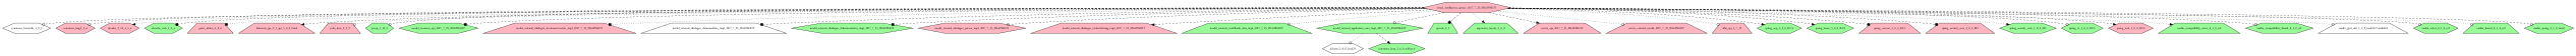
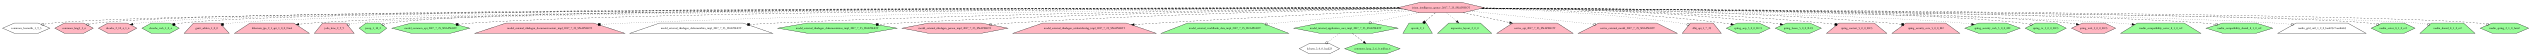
  digraph {
    fontname="EB Garamond"
    node [fillcolor=palegreen fontname="EB Garamond" fontsize=10.0 shape=hexagon style=filled]
    edge [arrowhead=odot fontname="EB Garamond" style=dashed]
    citizen_intelligence_agency_2017_7_25_SNAPSHOT [fillcolor=lightpink]
    commons_beanutils_1_9_3 [fillcolor=white]
    commons_lang3_3_6 [fillcolor=lightpink]
    ehcache_2_10_4_1_4 [fillcolor=lightpink]
    n5 [label=ehcache_web_1_0_4]
    gantt_addon_1_0_0 [fillcolor=lightpink shape=trapezium]
    hibernate_jpa_2_1_api_1_0_0_Final [fillcolor=lightpink shape=trapezium]
    joda_time_2_9_9 [fillcolor=lightpink shape=trapezium]
    jsoup_1_10_2
    model_common_api_2017_7_25_SNAPSHOT
    model_external_riksdagen_documentcontent_impl_2017_7_25_SNAPSHOT [fillcolor=lightpink shape=trapezium]
    model_external_riksdagen_dokumentlista_impl_2017_7_25_SNAPSHOT [fillcolor=white shape=trapezium]
    model_external_riksdagen_dokumentstatus_impl_2017_7_25_SNAPSHOT
    model_external_riksdagen_person_impl_2017_7_25_SNAPSHOT [fillcolor=lightpink]
    model_external_riksdagen_utskottsforslag_impl_2017_7_25_SNAPSHOT [fillcolor=lightpink shape=trapezium]
    model_external_worldbank_data_impl_2017_7_25_SNAPSHOT [shape=trapezium]
    model_internal_application_user_impl_2017_7_25_SNAPSHOT
    qrcode_2_1 [shape=trapezium]
    responsive_layout_2_0_0 [shape=trapezium]
    service_api_2017_7_25_SNAPSHOT [fillcolor=lightpink shape=trapezium]
    n21 [fillcolor=lightpink label=service_external_model_2017_7_25_SNAPSHOT shape=trapezium]
    slf4j_api_1_7_25 [fillcolor=lightpink shape=trapezium]
    spring_aop_5_0_0_RC3
    spring_beans_5_0_0_RC3
    spring_context_5_0_0_RC3 [fillcolor=lightpink shape=trapezium]
    spring_security_core_5_0_0_M2 [fillcolor=lightpink shape=trapezium]
    spring_security_web_5_0_0_M2
    spring_tx_5_0_0_RC3
    spring_web_5_0_0_RC3 [fillcolor=lightpink]
    vaadin_compatibility_server_8_1_0_rc2 [shape=trapezium]
    vaadin_compatibility_shared_8_1_0_rc2
    vaadin_grid_util_1_2_0_hack23v7vaadin8r3 [fillcolor=white shape=trapezium]
    vaadin_server_8_1_0_rc2
    vaadin_shared_8_1_0_rc2 [shape=trapezium]
    vaadin_spring_2_1_0_beta2
    dcharts_2_0_0_hack23 [fillcolor=white]
    commons_lang_2_6_0_redhat_6
    citizen_intelligence_agency_2017_7_25_SNAPSHOT -> commons_beanutils_1_9_3
    citizen_intelligence_agency_2017_7_25_SNAPSHOT -> commons_lang3_3_6
    citizen_intelligence_agency_2017_7_25_SNAPSHOT -> ehcache_2_10_4_1_4 [arrowhead=normal style=dotted]
    citizen_intelligence_agency_2017_7_25_SNAPSHOT -> n5 [arrowhead=box]
    citizen_intelligence_agency_2017_7_25_SNAPSHOT -> gantt_addon_1_0_0 [arrowhead=box style=dotted]
    citizen_intelligence_agency_2017_7_25_SNAPSHOT -> hibernate_jpa_2_1_api_1_0_0_Final [arrowhead=normal]
    citizen_intelligence_agency_2017_7_25_SNAPSHOT -> joda_time_2_9_9 [style=dotted]
    citizen_intelligence_agency_2017_7_25_SNAPSHOT -> jsoup_1_10_2
    citizen_intelligence_agency_2017_7_25_SNAPSHOT -> model_common_api_2017_7_25_SNAPSHOT [arrowhead=box]
    citizen_intelligence_agency_2017_7_25_SNAPSHOT -> model_external_riksdagen_documentcontent_impl_2017_7_25_SNAPSHOT [arrowhead=box style=dotted]
    citizen_intelligence_agency_2017_7_25_SNAPSHOT -> model_external_riksdagen_dokumentlista_impl_2017_7_25_SNAPSHOT [arrowhead=box]
    citizen_intelligence_agency_2017_7_25_SNAPSHOT -> model_external_riksdagen_dokumentstatus_impl_2017_7_25_SNAPSHOT [arrowhead=box]
    citizen_intelligence_agency_2017_7_25_SNAPSHOT -> model_external_riksdagen_person_impl_2017_7_25_SNAPSHOT
    citizen_intelligence_agency_2017_7_25_SNAPSHOT -> model_external_riksdagen_utskottsforslag_impl_2017_7_25_SNAPSHOT [arrowhead=normal]
    citizen_intelligence_agency_2017_7_25_SNAPSHOT -> model_external_worldbank_data_impl_2017_7_25_SNAPSHOT [style=dotted]
-   citizen_intelligence_agency_2017_7_25_SNAPSHOT -> model_internal_application_user_impl_2017_7_25_SNAPSHOT
+   citizen_intelligence_agency_2017_7_25_SNAPSHOT -> model_internal_application_user_impl_2017_7_25_SNAPSHOT [style=dotted]
    citizen_intelligence_agency_2017_7_25_SNAPSHOT -> qrcode_2_1 [arrowhead=box]
    citizen_intelligence_agency_2017_7_25_SNAPSHOT -> responsive_layout_2_0_0 [arrowhead=normal style=dotted]
    citizen_intelligence_agency_2017_7_25_SNAPSHOT -> service_api_2017_7_25_SNAPSHOT [arrowhead=normal]
    citizen_intelligence_agency_2017_7_25_SNAPSHOT -> n21 [style=dotted]
    citizen_intelligence_agency_2017_7_25_SNAPSHOT -> slf4j_api_1_7_25 [style=dotted]
    citizen_intelligence_agency_2017_7_25_SNAPSHOT -> spring_aop_5_0_0_RC3 [arrowhead=normal]
    citizen_intelligence_agency_2017_7_25_SNAPSHOT -> spring_beans_5_0_0_RC3 [arrowhead=normal]
    citizen_intelligence_agency_2017_7_25_SNAPSHOT -> spring_context_5_0_0_RC3 [arrowhead=box]
    citizen_intelligence_agency_2017_7_25_SNAPSHOT -> spring_security_core_5_0_0_M2 [arrowhead=box]
    citizen_intelligence_agency_2017_7_25_SNAPSHOT -> spring_security_web_5_0_0_M2 [arrowhead=normal style=dotted]
    citizen_intelligence_agency_2017_7_25_SNAPSHOT -> spring_tx_5_0_0_RC3
    citizen_intelligence_agency_2017_7_25_SNAPSHOT -> spring_web_5_0_0_RC3 [arrowhead=normal]
    citizen_intelligence_agency_2017_7_25_SNAPSHOT -> vaadin_compatibility_server_8_1_0_rc2 [arrowhead=normal style=dotted]
    citizen_intelligence_agency_2017_7_25_SNAPSHOT -> vaadin_compatibility_shared_8_1_0_rc2
    citizen_intelligence_agency_2017_7_25_SNAPSHOT -> vaadin_grid_util_1_2_0_hack23v7vaadin8r3 [style=dotted]
    citizen_intelligence_agency_2017_7_25_SNAPSHOT -> vaadin_server_8_1_0_rc2
    citizen_intelligence_agency_2017_7_25_SNAPSHOT -> vaadin_shared_8_1_0_rc2 [style=dotted]
    citizen_intelligence_agency_2017_7_25_SNAPSHOT -> vaadin_spring_2_1_0_beta2
    model_internal_application_user_impl_2017_7_25_SNAPSHOT -> dcharts_2_0_0_hack23 [style=dotted]
    model_internal_application_user_impl_2017_7_25_SNAPSHOT -> commons_lang_2_6_0_redhat_6 [arrowhead=normal]
  }
